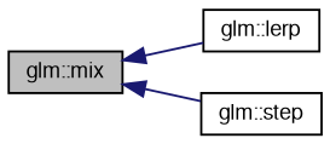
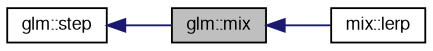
  digraph {
    rankdir=LR
    node [color=black fontname=FreeSans fontsize=10 shape=record]
    edge [color=midnightblue dir=back fontname=FreeSans fontsize=10 labelfontname=FreeSans labelfontsize=10 style=solid]
    n1 [fillcolor=grey75 fontcolor=black height=0.2 label="glm::mix" style=filled width=0.4]
-   n2 [height=0.2 label="glm::lerp" width=0.4]
+   n2 [height=0.2 label="mix::lerp" width=0.4]
    n3 [height=0.2 label="glm::step" width=0.4]
    n1 -> n2
-   n1 -> n3
+   n3 -> n1
  }
